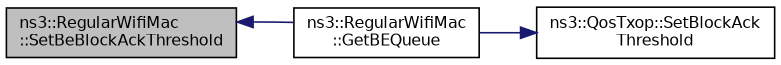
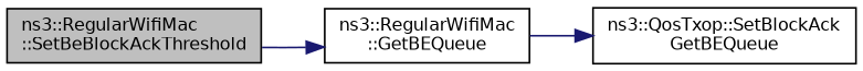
  digraph {
    rankdir=LR
    node [color=black fillcolor=white fontname=Helvetica fontsize=10 shape=record style=filled]
    edge [color=midnightblue fontname=Helvetica fontsize=10 labelfontname=Helvetica labelfontsize=10 style=solid]
    n1 [fillcolor=grey75 fontcolor=black height=0.2 label="ns3::RegularWifiMac\l::SetBeBlockAckThreshold" width=0.4]
    n2 [height=0.2 label="ns3::RegularWifiMac\l::GetBEQueue" width=0.4]
-   n3 [height=0.2 label="ns3::QosTxop::SetBlockAck\lThreshold" width=0.4]
-   n2 -> n1
+   n3 [height=0.2 label="ns3::QosTxop::SetBlockAck\lGetBEQueue" width=0.4]
+   n1 -> n2
    n2 -> n3
  }
